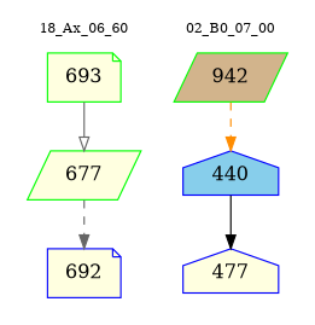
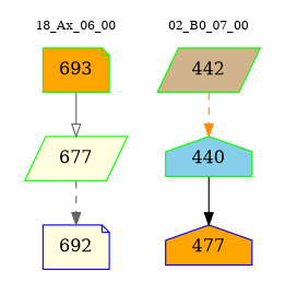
  digraph {
    node [color=green fillcolor=orange shape=note style=filled]
    edge [arrowhead=normal color=gray40 style=solid]
-   n1 [fillcolor=lightyellow label=693]
+   n1 [label=693]
    n2 [fillcolor=lightyellow label=677 shape=parallelogram]
    n3 [color=blue fillcolor=lightyellow label=692]
-   n4 [fillcolor=tan label=942 shape=parallelogram]
-   n5 [color=blue fillcolor=skyblue label=440 shape=house]
-   n6 [color=blue fillcolor=lightyellow label=477 shape=house]
+   n4 [fillcolor=tan label=442 shape=parallelogram]
+   n5 [fillcolor=skyblue label=440 shape=house]
+   n6 [color=blue label=477 shape=house]
    subgraph cluster_1 {
      color=white
      fontsize=10
-     label="18_Ax_06_60"
+     label="18_Ax_06_00"
      n1
      n2
      n3
    }
    subgraph cluster_2 {
      color=white
      fontsize=10
      label="02_B0_07_00"
      n4
      n5
      n6
    }
    n1 -> n2 [arrowhead=onormal]
    n2 -> n3 [style=dashed]
    n4 -> n5 [color=darkorange style=dashed]
    n5 -> n6 [color=black]
  }
